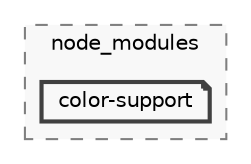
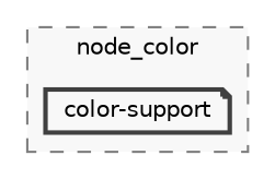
  digraph {
    compound=true
    rankdir=LR
    n1 [color=grey25 fillcolor="#f8f8f8" fontname=Helvetica fontsize=10 height=0.2 label="color-support" shape=note style="filled,bold" width=0.4]
    subgraph cluster_1 {
      bgcolor="#f8f8f8"
      fontname=Helvetica
      fontsize=10
-     label=node_modules
+     label=node_color
      pencolor=grey50
      style="filled,dashed"
      n1
    }
  }
